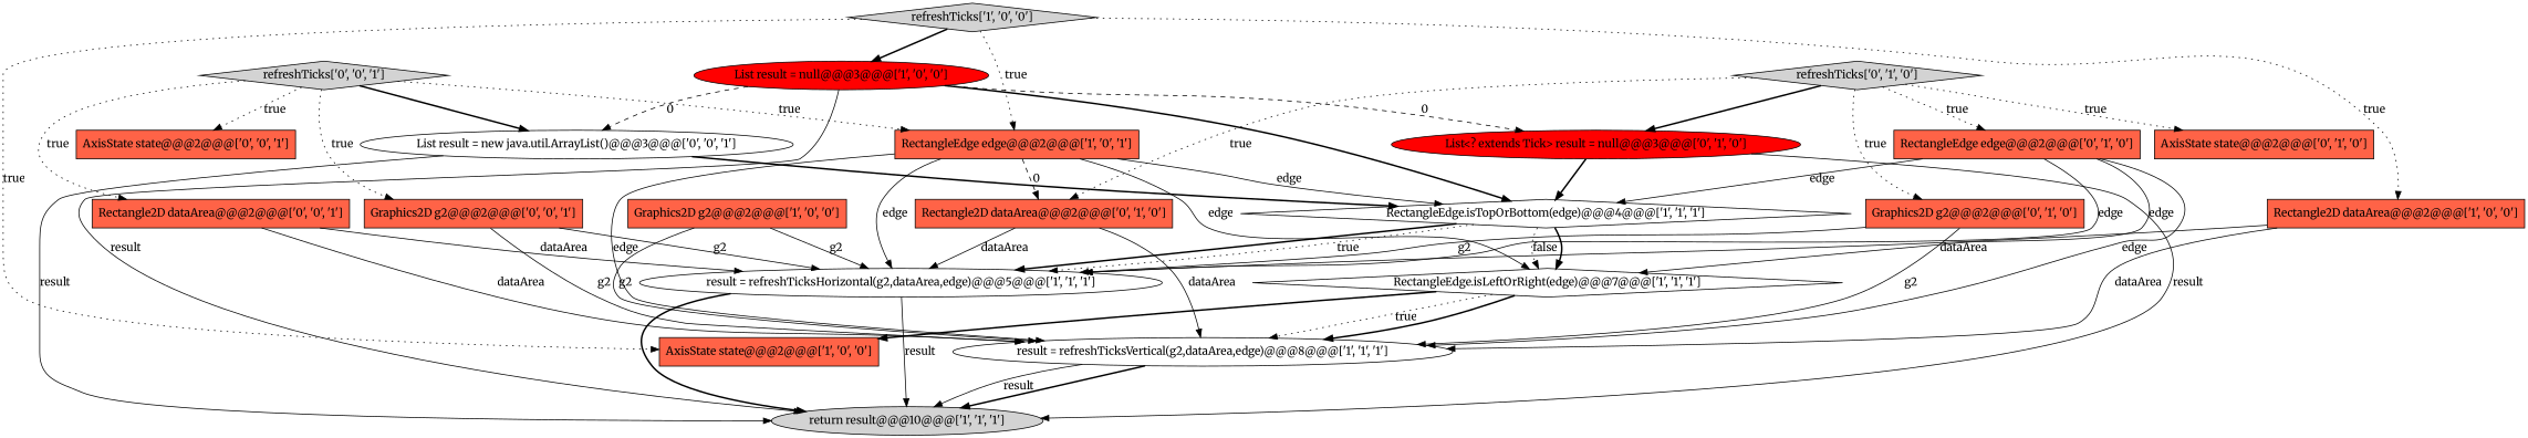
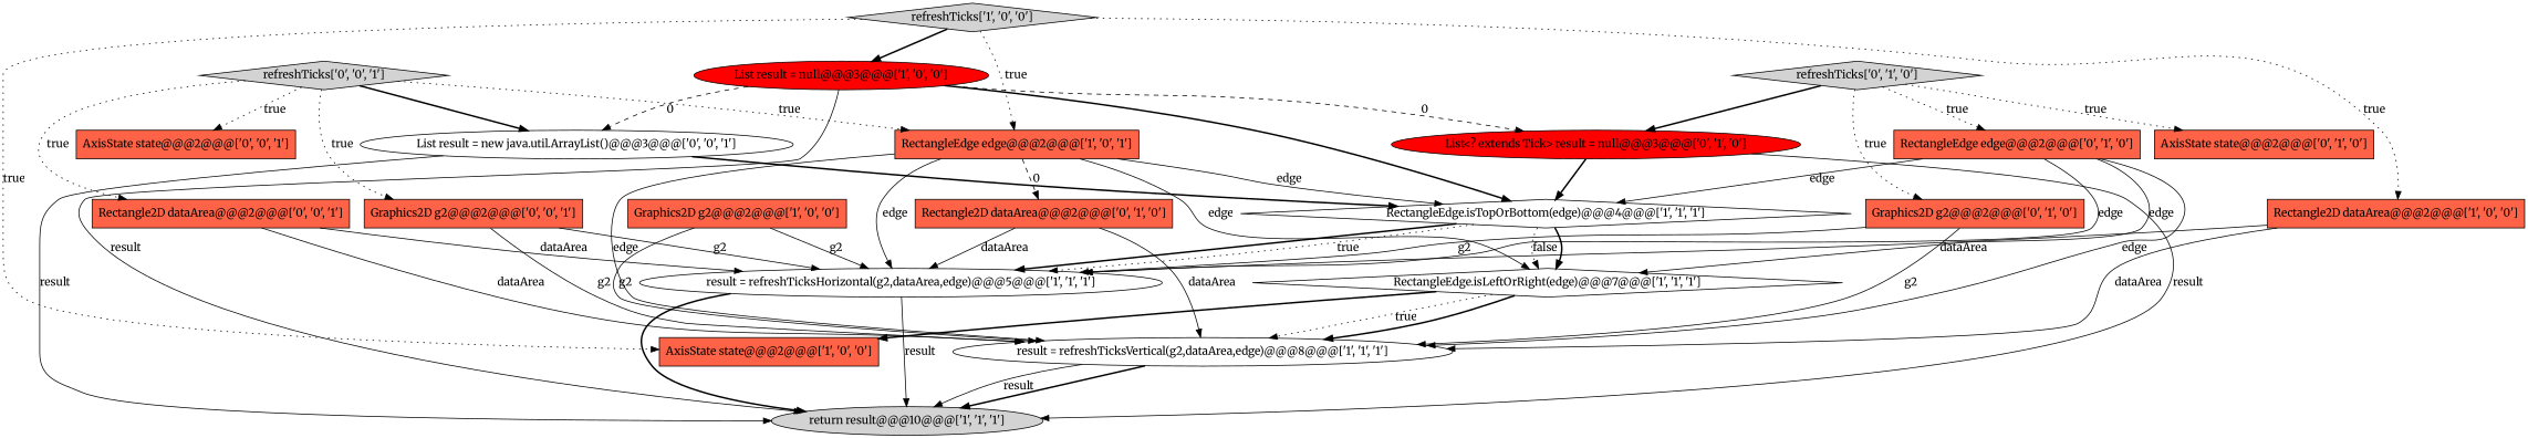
  digraph {
    fontname=Merriweather
    node [fillcolor=tomato fontname=Merriweather shape=box style=filled]
    edge [fontname=Merriweather style=solid]
    n1 [label="AxisState state@@@2@@@['0', '0', '1']"]
    n2 [fillcolor=white label="RectangleEdge.isTopOrBottom(edge)@@@4@@@['1', '1', '1']" shape=diamond]
    n3 [fillcolor=white label="RectangleEdge.isLeftOrRight(edge)@@@7@@@['1', '1', '1']" shape=diamond]
    n4 [fillcolor=white label="result = refreshTicksHorizontal(g2,dataArea,edge)@@@5@@@['1', '1', '1']" shape=ellipse]
    n5 [fillcolor=white label="result = refreshTicksVertical(g2,dataArea,edge)@@@8@@@['1', '1', '1']" shape=ellipse]
    n6 [label="AxisState state@@@2@@@['1', '0', '0']"]
    n7 [fillcolor=lightgray label="return result@@@10@@@['1', '1', '1']" shape=ellipse]
    n8 [fillcolor=white label="List result = new java.util.ArrayList()@@@3@@@['0', '0', '1']" shape=ellipse]
    n9 [label="Graphics2D g2@@@2@@@['0', '0', '1']"]
    n10 [label="Graphics2D g2@@@2@@@['1', '0', '0']"]
    n11 [fillcolor=red label="List result = null@@@3@@@['1', '0', '0']" shape=ellipse]
    n12 [fillcolor=red label="List<? extends Tick> result = null@@@3@@@['0', '1', '0']" shape=ellipse]
    n13 [label="AxisState state@@@2@@@['0', '1', '0']"]
    n14 [label="Rectangle2D dataArea@@@2@@@['1', '0', '0']"]
    n15 [fillcolor=lightgray label="refreshTicks['0', '1', '0']" shape=diamond]
    n16 [label="Graphics2D g2@@@2@@@['0', '1', '0']"]
    n17 [label="Rectangle2D dataArea@@@2@@@['0', '1', '0']"]
    n18 [label="RectangleEdge edge@@@2@@@['0', '1', '0']"]
    n19 [label="RectangleEdge edge@@@2@@@['1', '0', '1']"]
    n20 [fillcolor=lightgray label="refreshTicks['0', '0', '1']" shape=diamond]
    n21 [label="Rectangle2D dataArea@@@2@@@['0', '0', '1']"]
    n22 [fillcolor=lightgray label="refreshTicks['1', '0', '0']" shape=diamond]
    n2 -> n3 [style=bold]
    n2 -> n3 [label=false style=dotted]
    n2 -> n4 [style=bold]
    n2 -> n4 [label=true style=dotted]
    n3 -> n5 [label=true style=dotted]
    n3 -> n5 [style=bold]
    n3 -> n6 [style=bold]
    n4 -> n7 [style=bold]
    n4 -> n7 [label=result]
    n5 -> n7 [style=bold]
    n5 -> n7 [label=result]
    n8 -> n2 [style=bold]
    n8 -> n7 [label=result]
    n9 -> n4 [label=g2]
    n9 -> n5 [label=g2]
    n10 -> n4 [label=g2]
    n10 -> n5 [label=g2]
    n11 -> n2 [style=bold]
    n11 -> n7 [label=result]
    n11 -> n8 [label=0 style=dashed]
    n11 -> n12 [label=0 style=dashed]
    n12 -> n2 [style=bold]
    n12 -> n7 [label=result]
    n14 -> n4 [label=dataArea]
    n14 -> n5 [label=dataArea]
    n15 -> n12 [style=bold]
    n15 -> n13 [label=true style=dotted]
    n15 -> n16 [label=true style=dotted]
-   n15 -> n17 [label=true style=dotted]
    n15 -> n18 [label=true style=dotted]
    n16 -> n4 [label=g2]
    n16 -> n5 [label=g2]
    n17 -> n4 [label=dataArea]
    n17 -> n5 [label=dataArea]
    n18 -> n2 [label="edge"]
    n18 -> n3 [label="edge"]
    n18 -> n4 [label="edge"]
    n18 -> n5 [label="edge"]
    n19 -> n2 [label="edge"]
    n19 -> n3 [label="edge"]
    n19 -> n4 [label="edge"]
    n19 -> n5 [label="edge"]
    n19 -> n17 [label=0 style=dashed]
    n20 -> n1 [label=true style=dotted]
    n20 -> n8 [style=bold]
    n20 -> n9 [label=true style=dotted]
    n20 -> n19 [label=true style=dotted]
    n20 -> n21 [label=true style=dotted]
    n21 -> n4 [label=dataArea]
    n21 -> n5 [label=dataArea]
    n22 -> n6 [label=true style=dotted]
    n22 -> n11 [style=bold]
    n22 -> n14 [label=true style=dotted]
    n22 -> n19 [label=true style=dotted]
  }
